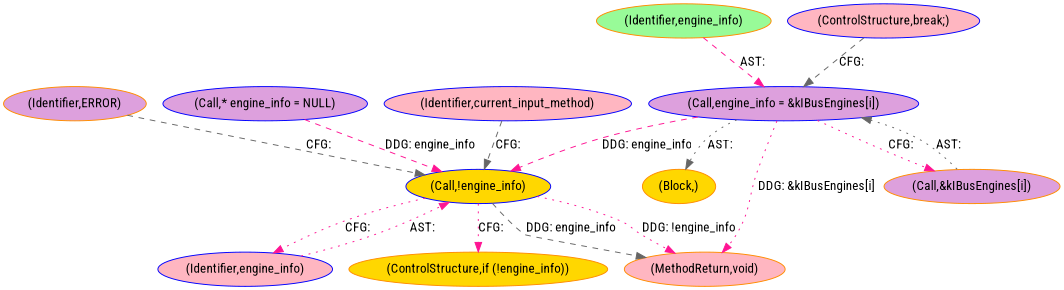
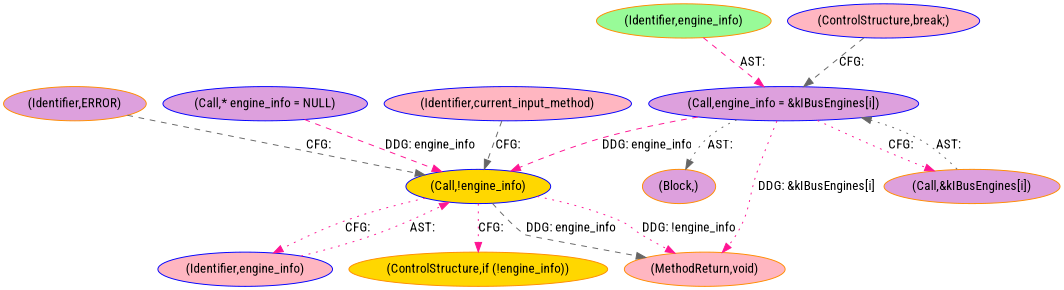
  digraph {
    fontname="Roboto Condensed"
    node [color=blue fillcolor=plum fontname="Roboto Condensed" style=filled]
    edge [color=deeppink fontname="Roboto Condensed" style=dotted]
    n1 [label="(Call,engine_info = &kIBusEngines[i])"]
    n2 [fillcolor=gold label="(Call,!engine_info)"]
    n3 [color=darkorange label="(Call,&kIBusEngines[i])"]
-   n4 [color=darkorange fillcolor=gold label="(Block,)"]
+   n4 [color=darkorange label="(Block,)"]
    n5 [color=darkorange fillcolor=lightpink label="(MethodReturn,void)"]
    n6 [fillcolor=lightpink label="(Identifier,engine_info)"]
    n7 [color=darkorange fillcolor=gold label="(ControlStructure,if (!engine_info))"]
    n8 [color=darkorange label="(Identifier,ERROR)"]
    n9 [color=darkorange fillcolor=palegreen label="(Identifier,engine_info)"]
    n10 [fillcolor=lightpink label="(ControlStructure,break;)"]
    n11 [label="(Call,* engine_info = NULL)"]
    n12 [fillcolor=lightpink label="(Identifier,current_input_method)"]
    n1 -> n2 [label="DDG: engine_info" style=dashed]
    n1 -> n3 [label="CFG: "]
    n1 -> n4 [color=gray40 label="AST: "]
    n1 -> n5 [label="DDG: &kIBusEngines[i]"]
    n2 -> n5 [label="DDG: !engine_info"]
    n2 -> n5 [color=gray40 label="DDG: engine_info" style=dashed]
    n2 -> n6 [label="CFG: "]
    n2 -> n7 [label="CFG: "]
    n3 -> n1 [color=gray40 label="AST: "]
    n6 -> n2 [label="AST: "]
    n8 -> n2 [color=gray40 label="CFG: " style=dashed]
    n9 -> n1 [label="AST: " style=dashed]
    n10 -> n1 [color=gray40 label="CFG: " style=dashed]
    n11 -> n2 [label="DDG: engine_info" style=dashed]
    n12 -> n2 [color=gray40 label="CFG: " style=dashed]
  }
